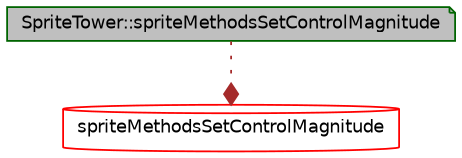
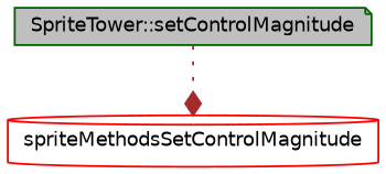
  digraph {
    rankdir=TB
    node [fontname=Helvetica fontsize=10 style=filled]
-   n1 [color=darkgreen fillcolor=grey75 fontcolor=black height=0.2 label="SpriteTower::spriteMethodsSetControlMagnitude" shape=note width=0.4]
+   n1 [color=darkgreen fillcolor=grey75 fontcolor=black height=0.2 label="SpriteTower::setControlMagnitude" shape=note width=0.4]
    n2 [color=red fillcolor=white height=0.2 label=spriteMethodsSetControlMagnitude shape=cylinder width=0.4]
    n1 -> n2 [color=brown fontname=Helvetica fontsize=10 labelfontname=Helvetica labelfontsize=10 style=dotted arrowhead=diamond]
  }
